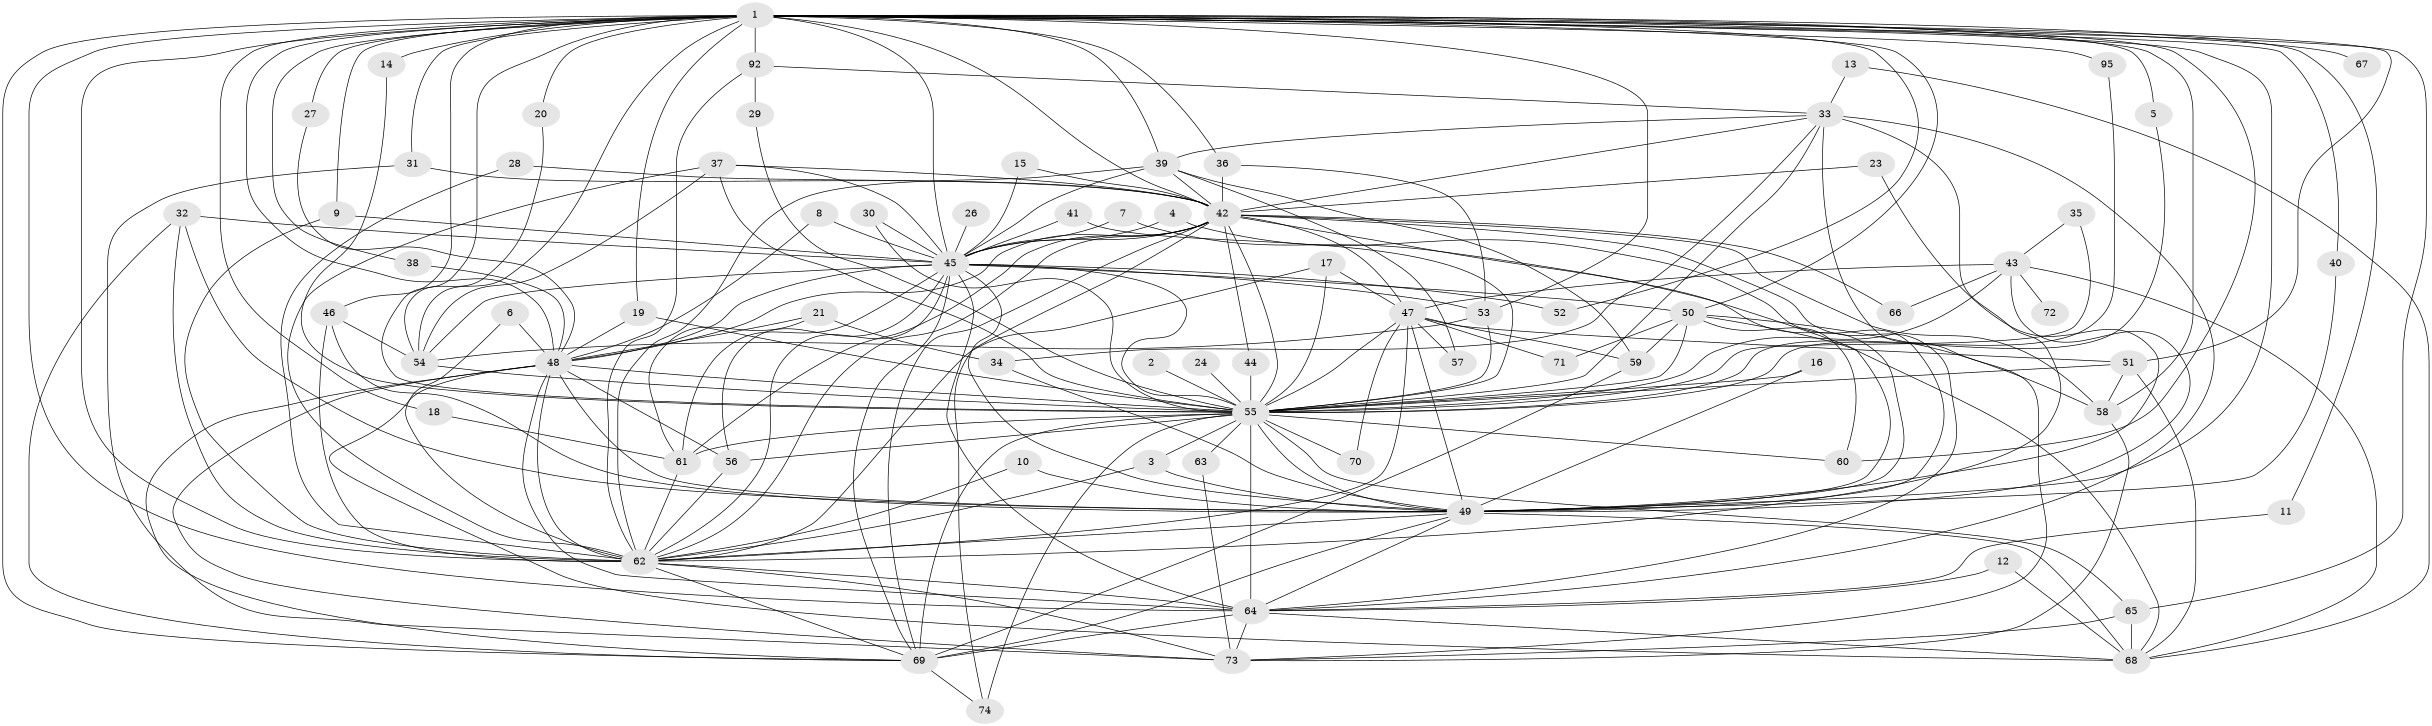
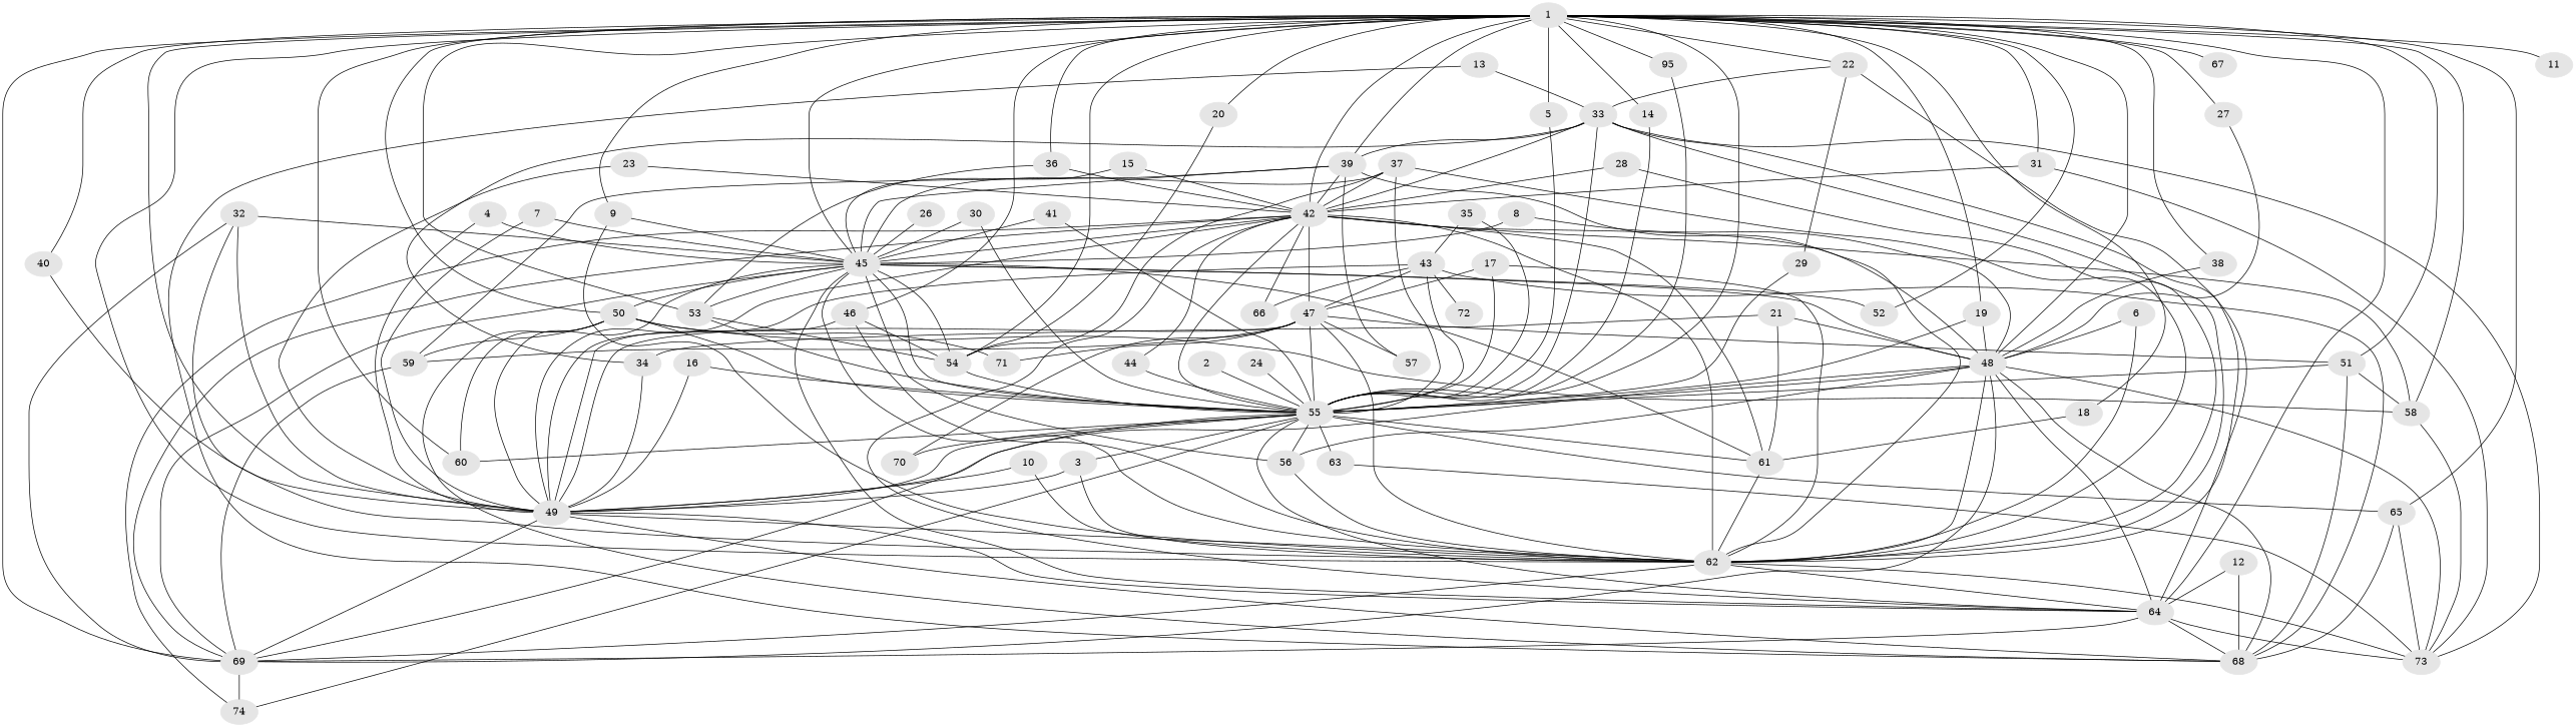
  graph {
    node [color=gray90 style=filled]
    edge [weight=1.0]
    1
    5
    9
    11
    14
    18
    19
    20
-   22 [label=92]
+   22
    n10 [label=95]
    27
    31
    36
    38
    39
    40
    42
    45
    46
    48
    49
    50
    51
    52
    53
    54
    55
    58
    60
    62
    64
    65
    67
    69
    61
    33
    29
    73
    57
    59
    47
    44
    66
    74
    56
    68
    71
    3
    70
    63
    2
    4
    6
    7
    8
    10
    12
    13
    34
    15
    16
    17
    21
    23
    24
    26
    28
    30
    32
    35
    43
    72
    37
    41
    1 -- 5
    1 -- 9
    1 -- 11
    1 -- 14
    1 -- 18
    1 -- 19
    1 -- 20
    1 -- 22
    1 -- n10
    1 -- 27
    1 -- 31
    1 -- 36
    1 -- 38
    1 -- 39
    1 -- 40
    1 -- 42 [weight=2.0]
    1 -- 45 [weight=2.0]
    1 -- 46
    1 -- 48 [weight=2.0]
    1 -- 49 [weight=2.0]
    1 -- 50
    1 -- 51
    1 -- 52
    1 -- 53
    1 -- 54
    1 -- 55 [weight=2.0]
    1 -- 58
    1 -- 60
    1 -- 62 [weight=3.0]
    1 -- 64 [weight=2.0]
    1 -- 65
    1 -- 67 [weight=2.0]
    1 -- 69 [weight=2.0]
    5 -- 55
    9 -- 45
    9 -- 62
-   11 -- 64
    14 -- 55
    18 -- 61
    19 -- 48
    19 -- 55
    20 -- 54
    22 -- 62
    22 -- 33
    22 -- 29
    n10 -- 55
    27 -- 48
    31 -- 42
    31 -- 73
    36 -- 42
    36 -- 53
    38 -- 48
    39 -- 42
    39 -- 45
    39 -- 62 [weight=2.0]
    39 -- 57
    39 -- 59
    40 -- 49
    42 -- 45
    42 -- 48
    42 -- 49 [weight=2.0]
    42 -- 55
    42 -- 58
    42 -- 62 [weight=3.0]
    42 -- 64
    42 -- 69
    42 -- 61
    42 -- 47
    42 -- 44
    42 -- 66
    42 -- 74
    45 -- 48 [weight=2.0]
    45 -- 49
    45 -- 50 [weight=2.0]
    45 -- 52
    45 -- 53
    45 -- 54 [weight=2.0]
    45 -- 55
    45 -- 62
    45 -- 64
    45 -- 69
    45 -- 61
    45 -- 56
    46 -- 49
    46 -- 54
    46 -- 62
    48 -- 49
    48 -- 55 [weight=2.0]
    48 -- 62
    48 -- 64
    48 -- 69
    48 -- 73
    48 -- 56
    48 -- 68
    49 -- 55
    49 -- 62
    49 -- 64
    49 -- 69
    49 -- 68
    50 -- 55
    50 -- 58
    50 -- 60
    50 -- 59
    50 -- 68
    50 -- 71
    51 -- 55 [weight=2.0]
    51 -- 58
    51 -- 68
    53 -- 54
    53 -- 55
    54 -- 55
    55 -- 60
    55 -- 64
    55 -- 65
    55 -- 69 [weight=3.0]
    55 -- 61
    55 -- 74
    55 -- 56
    55 -- 3
    55 -- 70 [weight=2.0]
    55 -- 63 [weight=2.0]
    58 -- 73
    62 -- 64
    62 -- 69
    62 -- 73
    64 -- 69
    64 -- 73
    64 -- 68
    65 -- 73
    65 -- 68
    69 -- 74
    61 -- 62
    33 -- 39
    33 -- 42
    33 -- 55
    33 -- 62
    33 -- 64 [weight=2.0]
    33 -- 73
    33 -- 34
    29 -- 55
    59 -- 69
    47 -- 49
    47 -- 51
    47 -- 55
    47 -- 62
    47 -- 57
    47 -- 59
    47 -- 71
    47 -- 70
    44 -- 55 [weight=2.0]
    56 -- 62
    3 -- 49
    3 -- 62
    63 -- 73
    2 -- 55
    4 -- 45
    4 -- 49
    6 -- 48
    6 -- 62
    7 -- 45
    7 -- 49
    8 -- 45
    8 -- 48
    10 -- 49
    10 -- 62
    12 -- 64
    12 -- 68
    13 -- 33
    13 -- 68
    34 -- 49
    15 -- 42
    15 -- 45
    16 -- 49
    16 -- 55
    17 -- 55
    17 -- 62
    17 -- 47
    21 -- 48
    21 -- 61 [weight=2.0]
    21 -- 34
    23 -- 42
    23 -- 49
    24 -- 55
    26 -- 45
    28 -- 42
    28 -- 62
    30 -- 45
    30 -- 55
    32 -- 45
    32 -- 49 [weight=2.0]
    32 -- 62
    32 -- 69
    35 -- 55 [weight=2.0]
    35 -- 43
    43 -- 49 [weight=3.0]
    43 -- 55 [weight=2.0]
    43 -- 47
    43 -- 66
    43 -- 68
    43 -- 72 [weight=2.0]
    37 -- 42
    37 -- 45
    37 -- 54
    37 -- 55
    37 -- 62
    41 -- 45
    41 -- 55
  }
